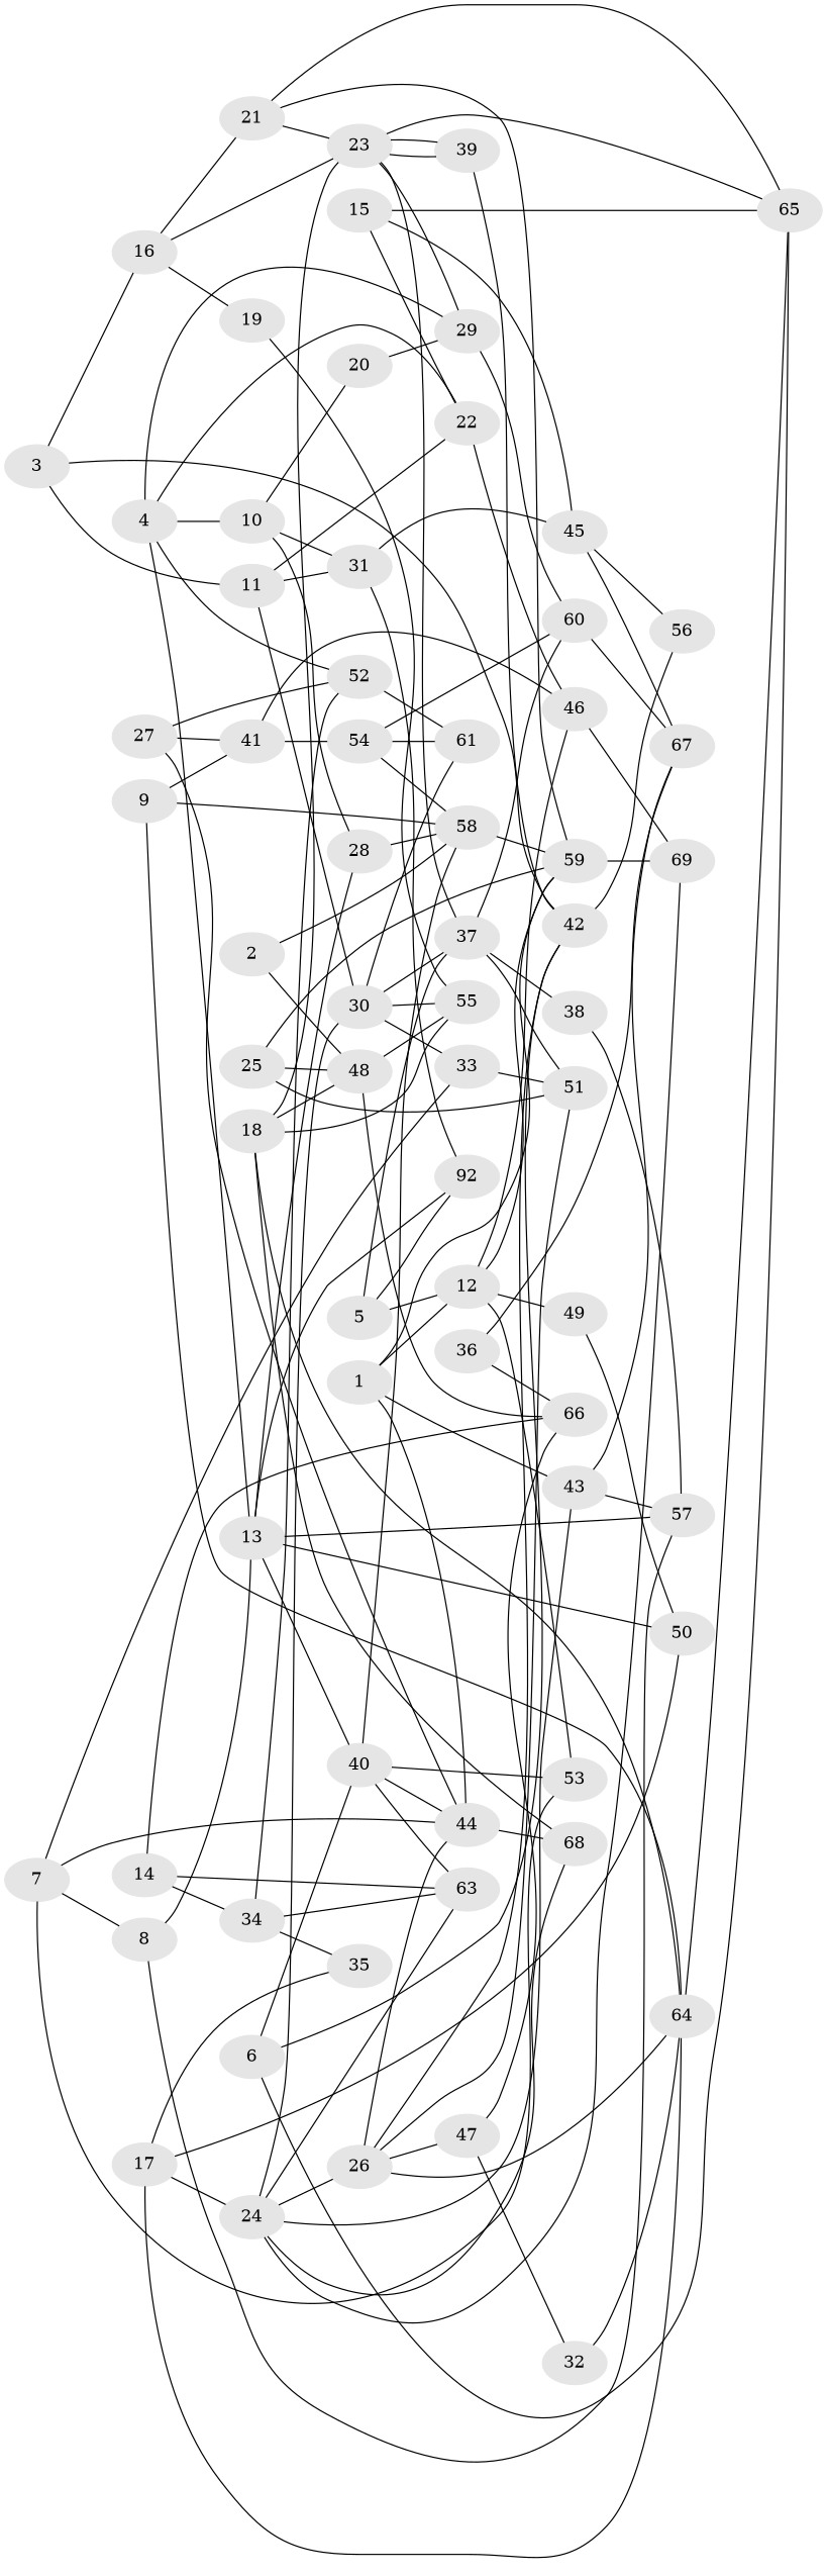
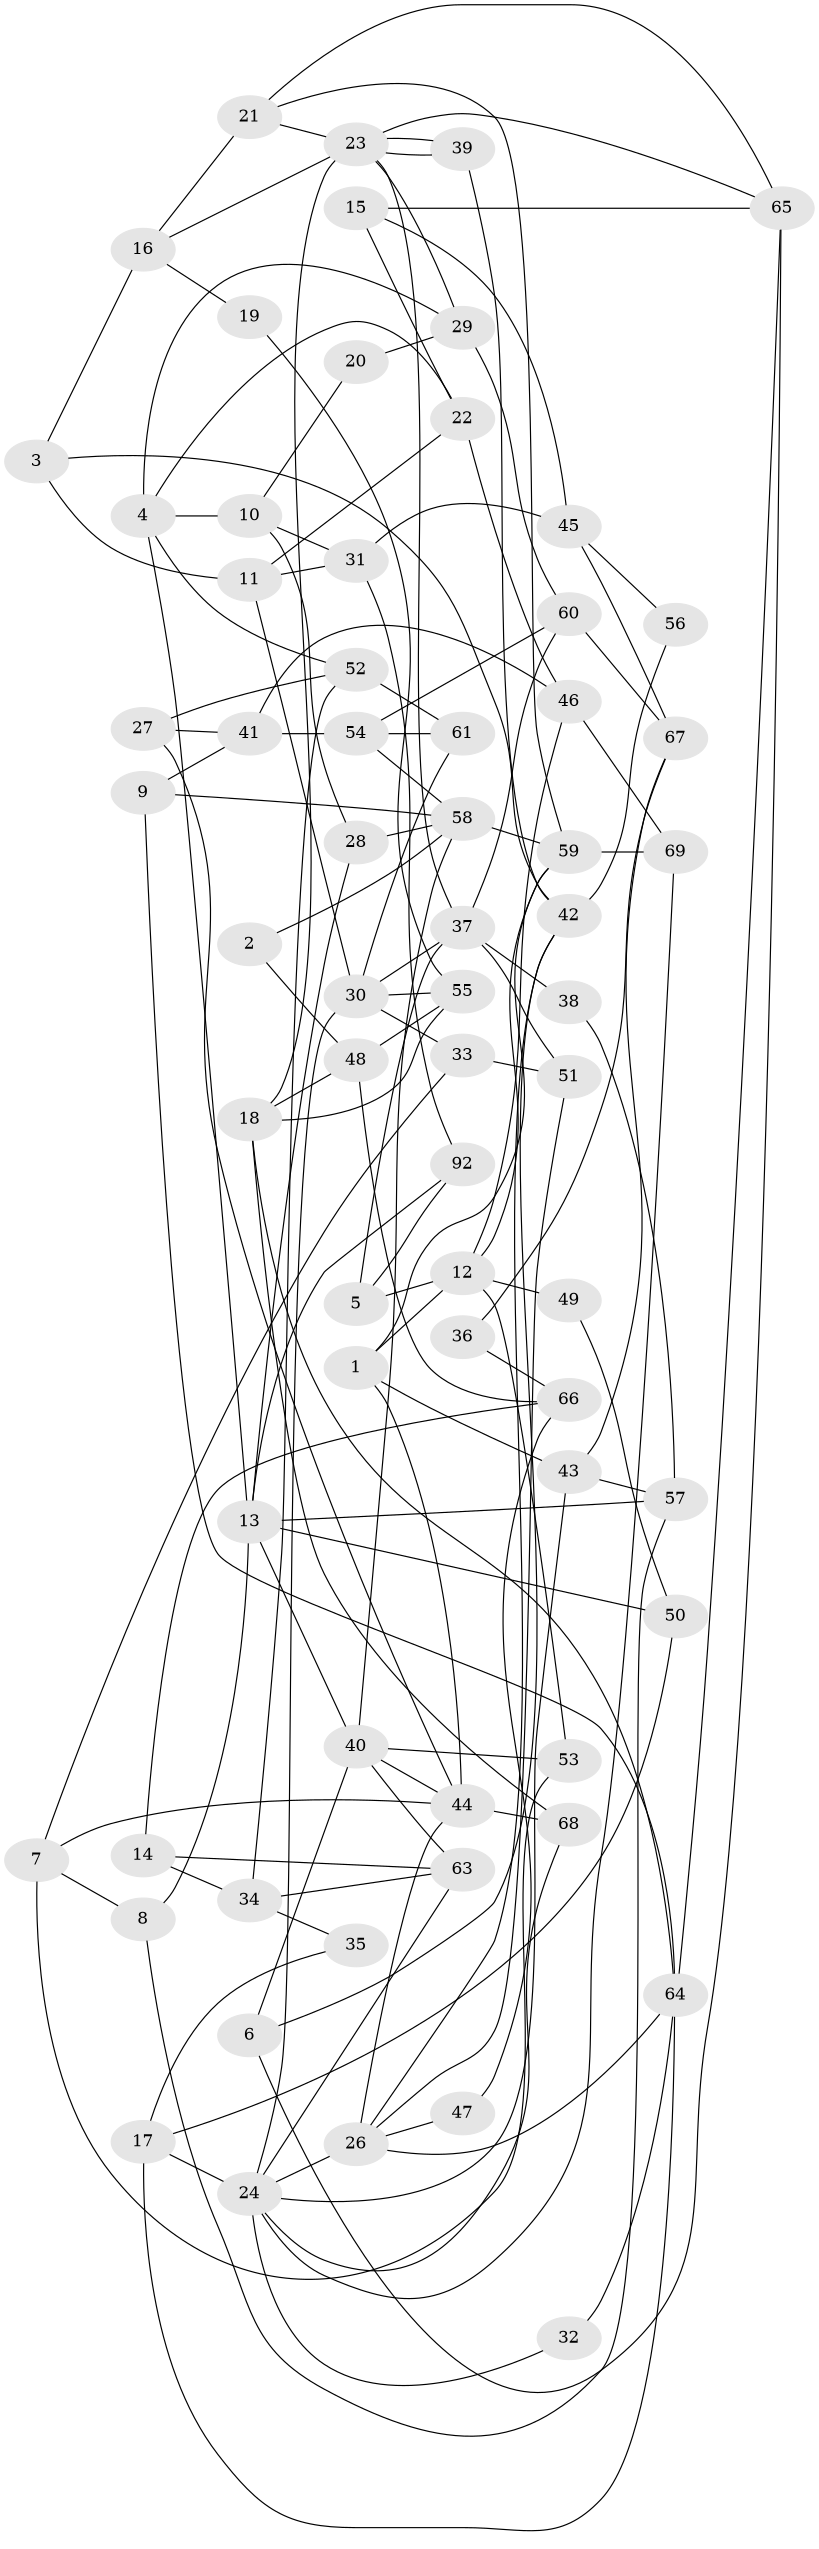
  graph {
    rankdir=LR
    node [color=gray90 style=filled]
    1
    12
    43
    44
    59
    53
    46
    49
    57
    67
    68
    69
    2
    48
    58
    66
    55
    3
    11
    16
    42
    22
    31
    30
    19
    21
    23
    56
    4
    10
    13
    29
    52
    20
    28
    n36 [label=92]
    40
    50
    60
    61
    5
    37
    51
    38
    6
    65
    63
    7
    8
    33
    9
    41
    64
    54
    45
    14
    34
    35
    15
    39
    17
    24
    26
    32
    18
    47
-   25
    27
    36
    1 -- 12
    1 -- 43
    1 -- 44
    1 -- 59
    12 -- 59
    12 -- 53
    12 -- 46
    12 -- 49
    43 -- 57
    43 -- 67
    44 -- 68
    59 -- 69
    46 -- 69
    49 -- 50
    2 -- 48
    2 -- 58
    48 -- 66
    48 -- 55
    58 -- 59
    3 -- 11
    3 -- 16
    3 -- 42
    11 -- 22
    11 -- 31
    11 -- 30
    16 -- 19
    16 -- 21
    16 -- 23
    42 -- 56
    22 -- 46
    31 -- n36
    31 -- 45
    30 -- 55
    30 -- 61
    30 -- 37
    30 -- 33
    19 -- 55
    21 -- 59
    21 -- 23
    21 -- 65
    23 -- 29
    23 -- 37
    23 -- 65
    23 -- 39
    23 -- 39
    4 -- 22
    4 -- 10
    4 -- 13
    4 -- 29
    4 -- 52
    10 -- 31
    10 -- 20
    10 -- 28
    13 -- 57
    13 -- 28
    13 -- n36
    13 -- 40
    13 -- 50
    29 -- 60
    52 -- 61
    20 -- 29
    28 -- 58
    40 -- 44
    40 -- 53
    40 -- 58
    40 -- 63
    60 -- 67
    5 -- 12
    5 -- n36
    5 -- 37
    37 -- 60
    37 -- 51
    37 -- 38
    38 -- 57
    6 -- 42
    6 -- 40
    6 -- 65
    7 -- 44
    7 -- 53
    7 -- 8
    7 -- 33
    8 -- 57
    8 -- 13
    33 -- 51
    9 -- 58
    9 -- 41
    9 -- 64
    41 -- 46
    41 -- 54
    64 -- 65
    54 -- 58
    54 -- 60
    54 -- 61
    45 -- 67
    45 -- 56
    14 -- 66
    14 -- 63
    14 -- 34
    34 -- 52
    34 -- 63
    34 -- 35
    15 -- 22
    15 -- 65
    15 -- 45
    39 -- 42
    17 -- 50
    17 -- 64
    17 -- 35
    17 -- 24
    24 -- 43
    24 -- 68
    24 -- 69
    24 -- 30
    24 -- 63
    24 -- 26
-   47 -- 32
+   24 -- 32
    26 -- 44
    26 -- 42
    26 -- 51
    26 -- 64
    26 -- 47
    32 -- 64
    18 -- 68
    18 -- 48
    18 -- 55
    18 -- 23
    18 -- 64
    47 -- 66
-   25 -- 59
-   25 -- 48
-   25 -- 51
    27 -- 44
    27 -- 52
    27 -- 41
    36 -- 67
    36 -- 66
  }
